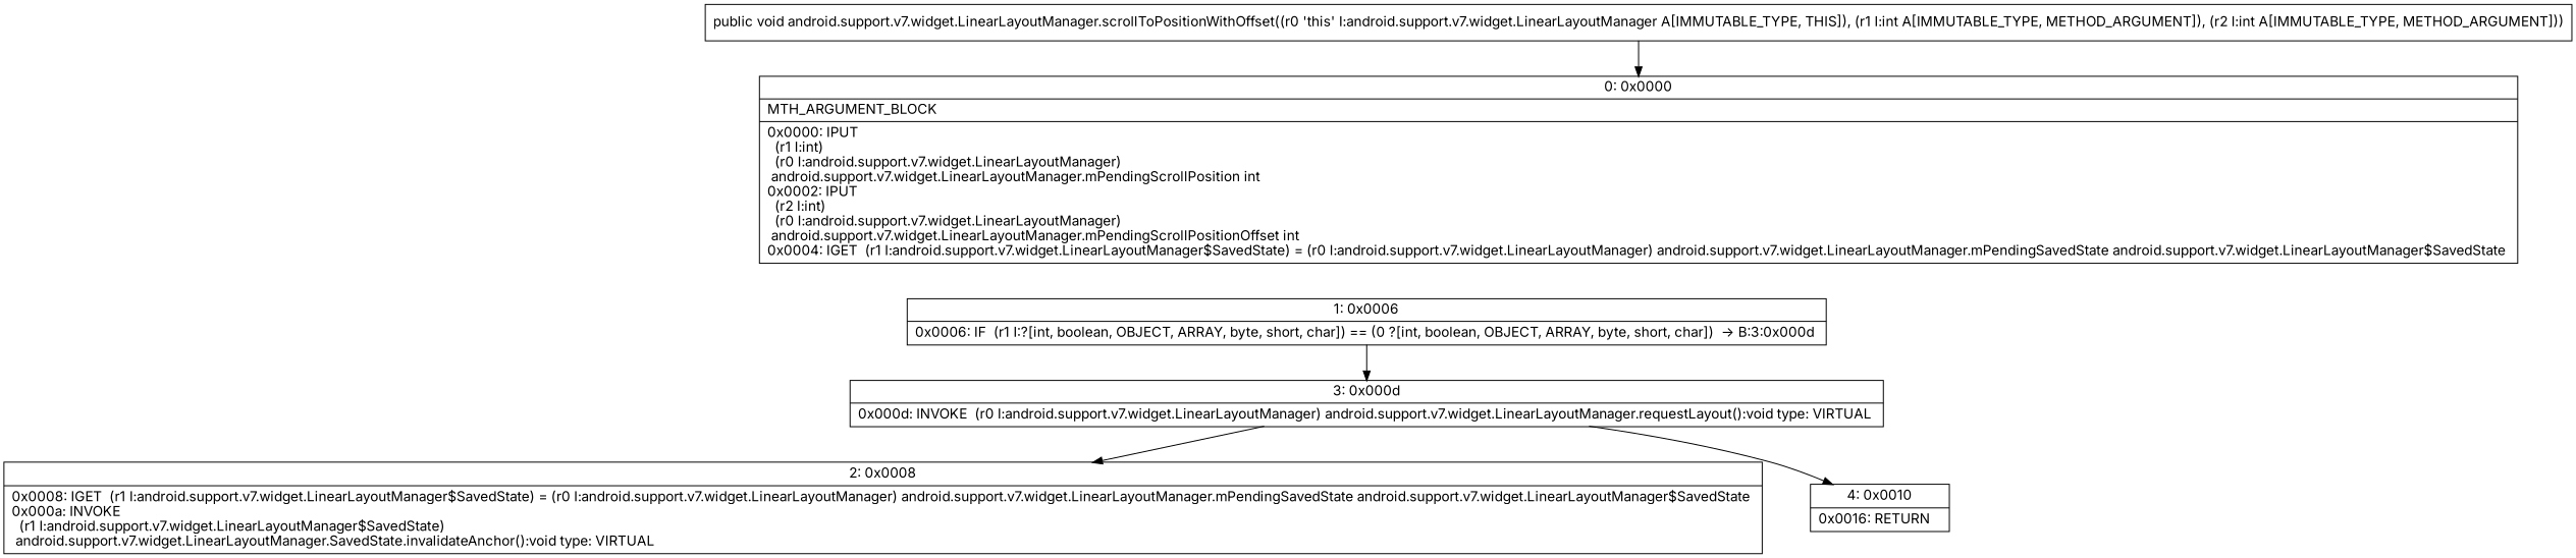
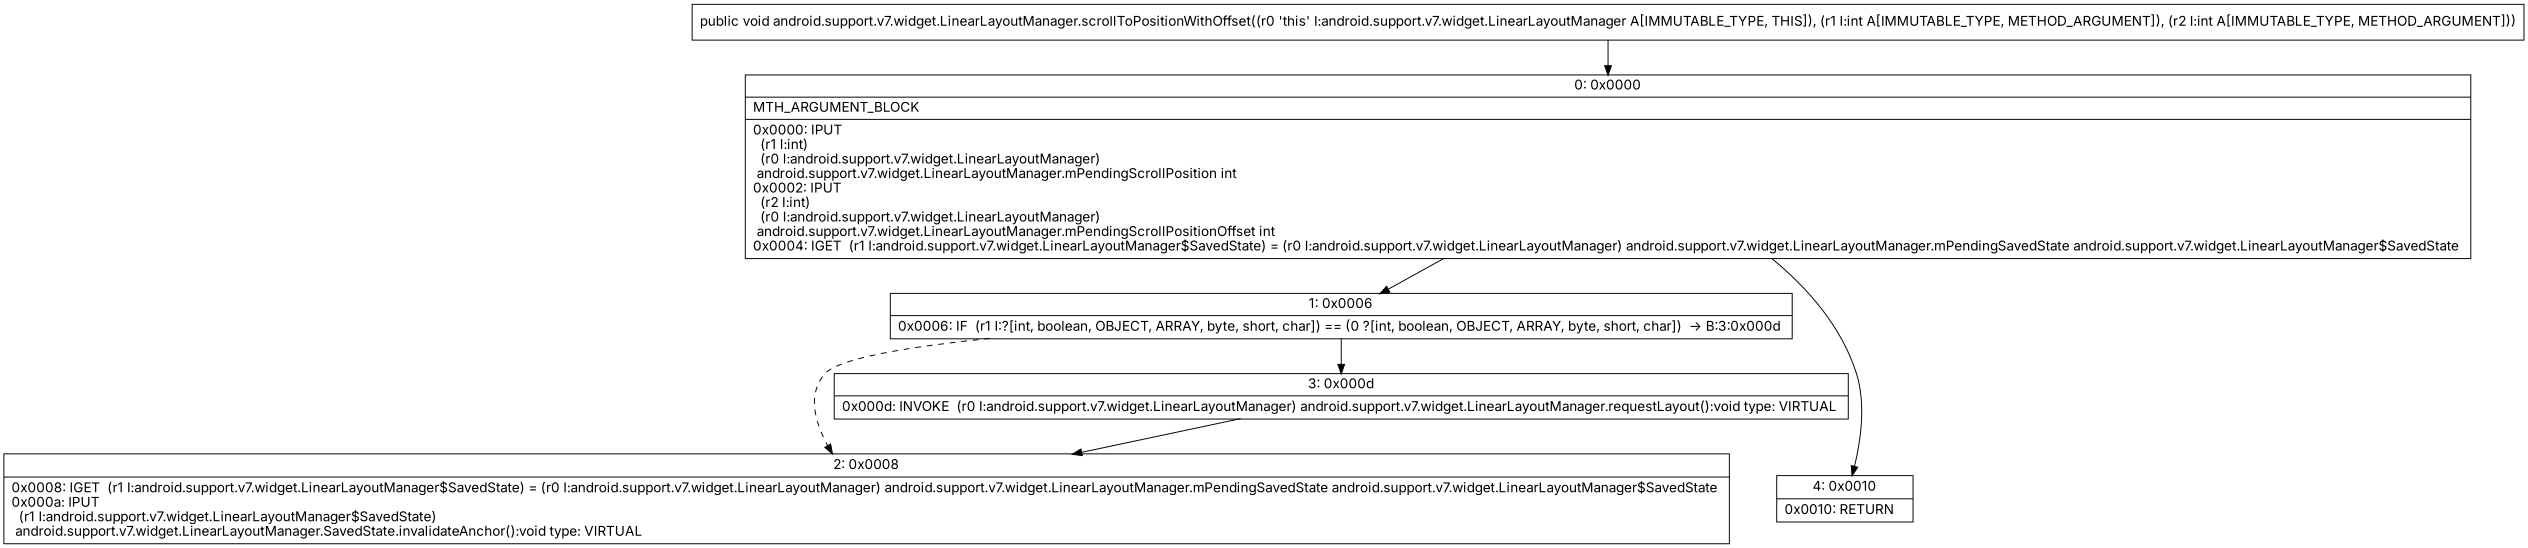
  digraph {
    fontname=Inter
    node [fontname=Inter shape=record]
    edge [fontname=Inter]
    n1 [label="{0\:\ 0x0000|MTH_ARGUMENT_BLOCK\l|0x0000: IPUT  \l  (r1 I:int)\l  (r0 I:android.support.v7.widget.LinearLayoutManager)\l android.support.v7.widget.LinearLayoutManager.mPendingScrollPosition int \l0x0002: IPUT  \l  (r2 I:int)\l  (r0 I:android.support.v7.widget.LinearLayoutManager)\l android.support.v7.widget.LinearLayoutManager.mPendingScrollPositionOffset int \l0x0004: IGET  (r1 I:android.support.v7.widget.LinearLayoutManager$SavedState) = (r0 I:android.support.v7.widget.LinearLayoutManager) android.support.v7.widget.LinearLayoutManager.mPendingSavedState android.support.v7.widget.LinearLayoutManager$SavedState \l}"]
    n2 [label="{1\:\ 0x0006|0x0006: IF  (r1 I:?[int, boolean, OBJECT, ARRAY, byte, short, char]) == (0 ?[int, boolean, OBJECT, ARRAY, byte, short, char])  \-\> B:3:0x000d \l}"]
-   n3 [label="{2\:\ 0x0008|0x0008: IGET  (r1 I:android.support.v7.widget.LinearLayoutManager$SavedState) = (r0 I:android.support.v7.widget.LinearLayoutManager) android.support.v7.widget.LinearLayoutManager.mPendingSavedState android.support.v7.widget.LinearLayoutManager$SavedState \l0x000a: INVOKE  \l  (r1 I:android.support.v7.widget.LinearLayoutManager$SavedState)\l android.support.v7.widget.LinearLayoutManager.SavedState.invalidateAnchor():void type: VIRTUAL \l}"]
+   n3 [label="{2\:\ 0x0008|0x0008: IGET  (r1 I:android.support.v7.widget.LinearLayoutManager$SavedState) = (r0 I:android.support.v7.widget.LinearLayoutManager) android.support.v7.widget.LinearLayoutManager.mPendingSavedState android.support.v7.widget.LinearLayoutManager$SavedState \l0x000a: IPUT  \l  (r1 I:android.support.v7.widget.LinearLayoutManager$SavedState)\l android.support.v7.widget.LinearLayoutManager.SavedState.invalidateAnchor():void type: VIRTUAL \l}"]
    n4 [label="{3\:\ 0x000d|0x000d: INVOKE  (r0 I:android.support.v7.widget.LinearLayoutManager) android.support.v7.widget.LinearLayoutManager.requestLayout():void type: VIRTUAL \l}"]
-   n5 [label="{4\:\ 0x0010|0x0016: RETURN   \l}"]
+   n5 [label="{4\:\ 0x0010|0x0010: RETURN   \l}"]
    n6 [label="{public void android.support.v7.widget.LinearLayoutManager.scrollToPositionWithOffset((r0 'this' I:android.support.v7.widget.LinearLayoutManager A[IMMUTABLE_TYPE, THIS]), (r1 I:int A[IMMUTABLE_TYPE, METHOD_ARGUMENT]), (r2 I:int A[IMMUTABLE_TYPE, METHOD_ARGUMENT])) }"]
+   n1 -> n2
+   n2 -> n3 [style=dashed]
    n2 -> n4
    n4 -> n3
-   n4 -> n5
+   n1 -> n5
    n6 -> n1
  }
